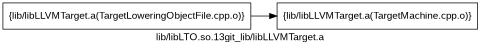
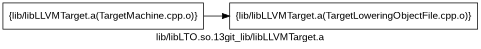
  digraph {
    label="lib/libLTO.so.13git_lib/libLLVMTarget.a"
    rankdir=LR
    fontname="Liberation Sans"
    node [group=0 shape=box fontname="Liberation Sans"]
    n1 [label="{lib/libLLVMTarget.a(TargetMachine.cpp.o)}"]
    n2 [label="{lib/libLLVMTarget.a(TargetLoweringObjectFile.cpp.o)}"]
-   n2 -> n1 [fontname="Liberation Sans"]
+   n1 -> n2 [fontname="Liberation Sans"]
  }
